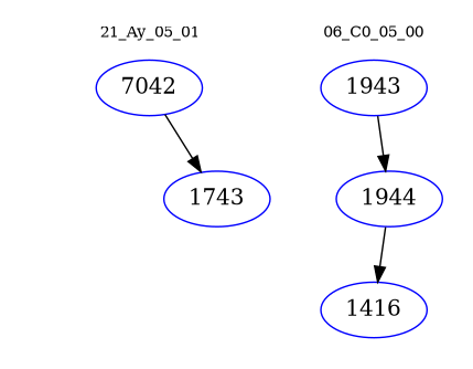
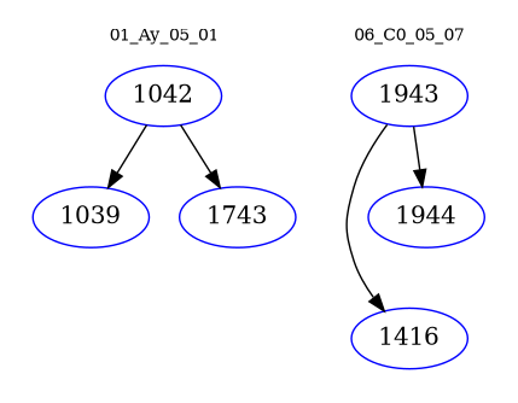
  digraph {
    node [color=blue]
    edge [color=black]
-   n1 [label=7042]
+   n1 [label=1042]
+   n2 [label=1039]
    n3 [label=1743]
    n4 [label=1943]
    n5 [label=1416]
    n6 [label=1944]
    subgraph cluster_1 {
      color=white
      fontsize=10
-     label="21_Ay_05_01"
+     label="01_Ay_05_01"
      n1
+     n2
      n3
    }
    subgraph cluster_2 {
      color=white
      fontsize=10
-     label="06_C0_05_00"
+     label="06_C0_05_07"
      n4
      n5
      n6
    }
+   n1 -> n2
    n1 -> n3
-   n6 -> n5
+   n4 -> n5
    n4 -> n6
  }
